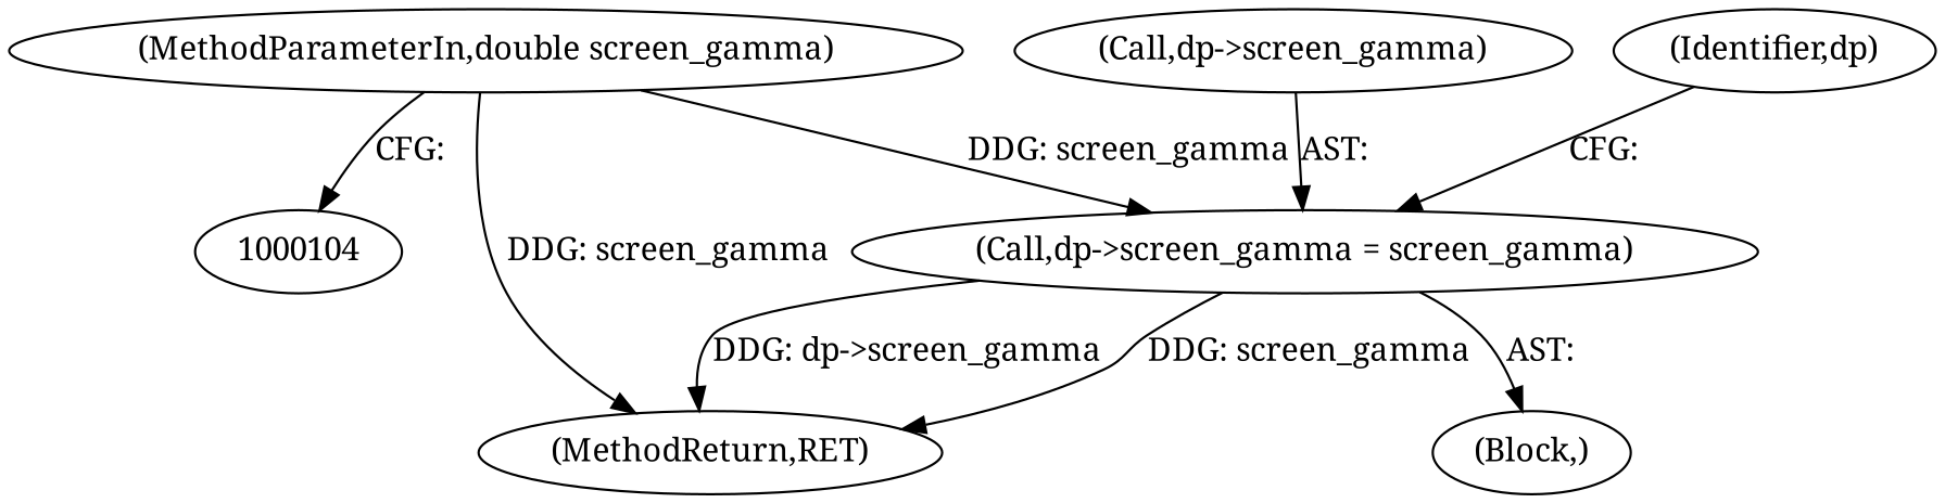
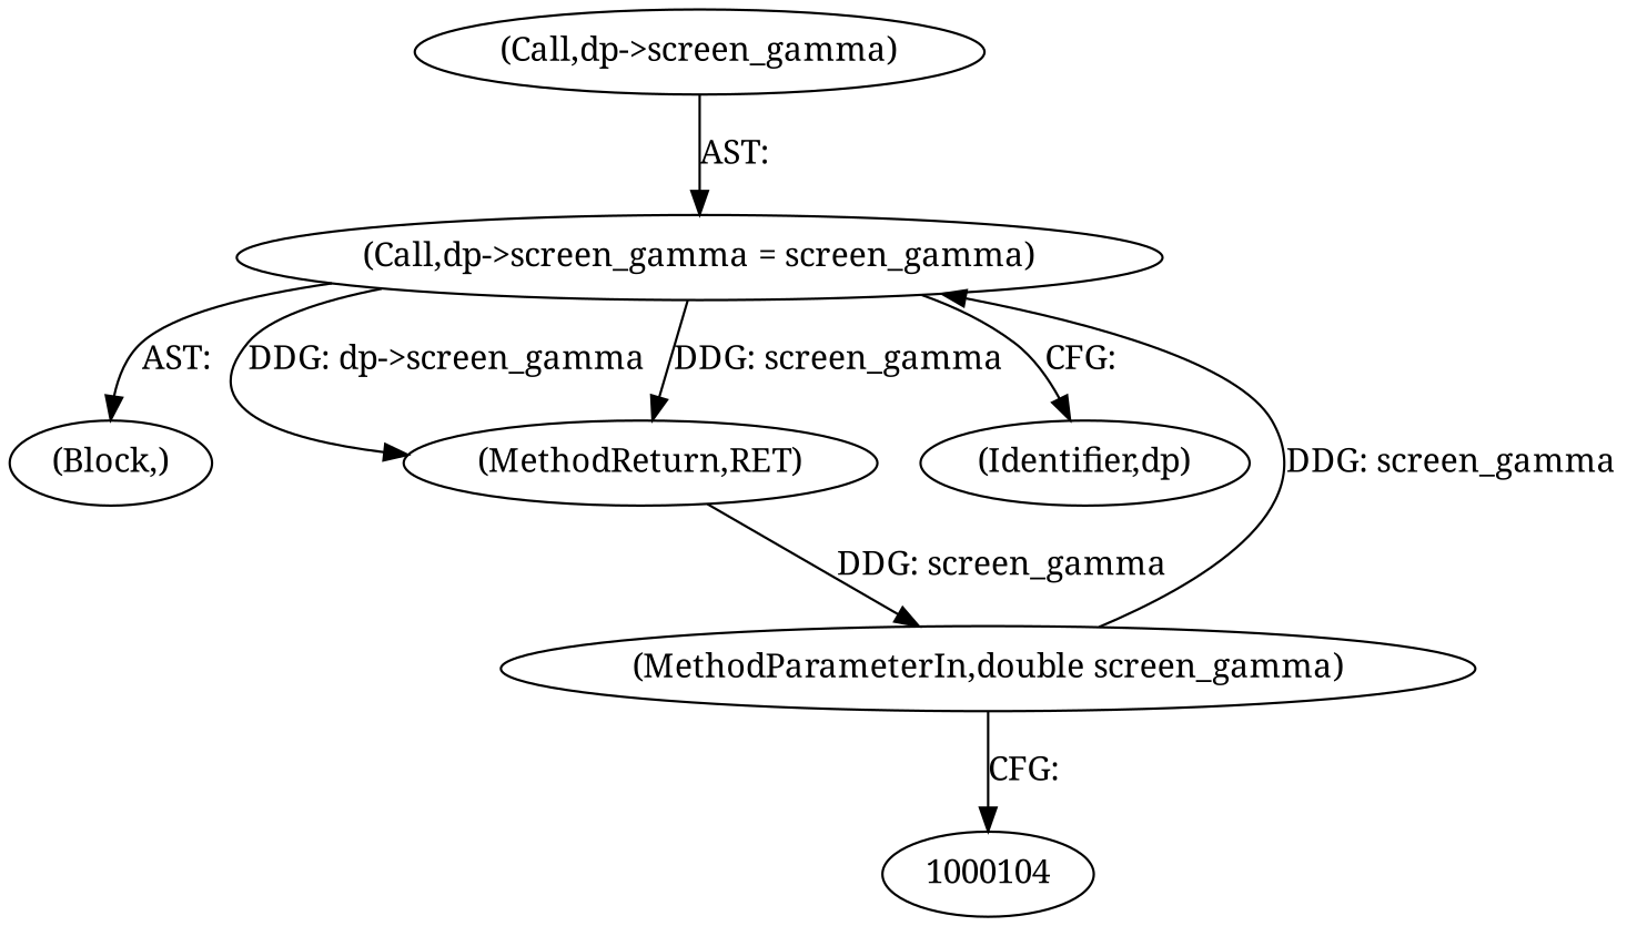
  digraph {
    fontname="Noto Serif"
    node [fontname="Noto Serif"]
    edge [fontname="Noto Serif"]
    n1 [label="(Call,dp->screen_gamma = screen_gamma)"]
    n2 [label="(Block,)"]
    n3 [label="(MethodReturn,RET)"]
    n4 [label="(MethodParameterIn,double screen_gamma)"]
    1000104
    n6 [label="(Call,dp->screen_gamma)"]
    n7 [label="(Identifier,dp)"]
    n1 -> n2 [label="AST: "]
    n1 -> n3 [label="DDG: dp->screen_gamma"]
    n1 -> n3 [label="DDG: screen_gamma"]
    n4 -> n1 [label="DDG: screen_gamma"]
-   n4 -> n3 [label="DDG: screen_gamma"]
+   n3 -> n4 [label="DDG: screen_gamma"]
    n4 -> 1000104 [label="CFG: "]
    n6 -> n1 [label="AST: "]
-   n7 -> n1 [label="CFG: "]
+   n1 -> n7 [label="CFG: "]
  }
